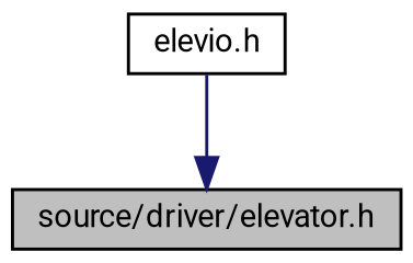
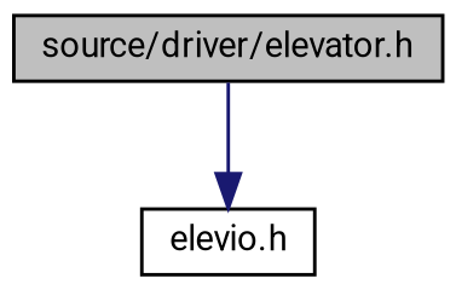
  digraph {
    fontname=Roboto
    node [color=black fontname=Roboto fontsize=10 shape=record style=filled]
    n1 [fillcolor=grey75 fontcolor=black height=0.2 label="source/driver/elevator.h" width=0.4]
    n2 [fillcolor=white height=0.2 label="elevio.h" width=0.4]
-   n2 -> n1 [color=midnightblue fontname=Roboto fontsize=10 labelfontname=Helvetica labelfontsize=10 style=solid]
+   n1 -> n2 [color=midnightblue fontname=Roboto fontsize=10 labelfontname=Helvetica labelfontsize=10 style=solid]
  }
